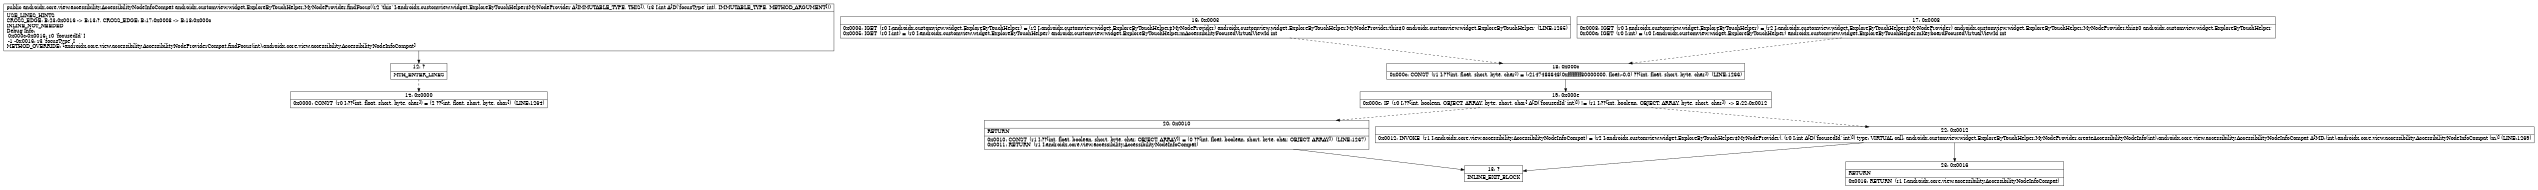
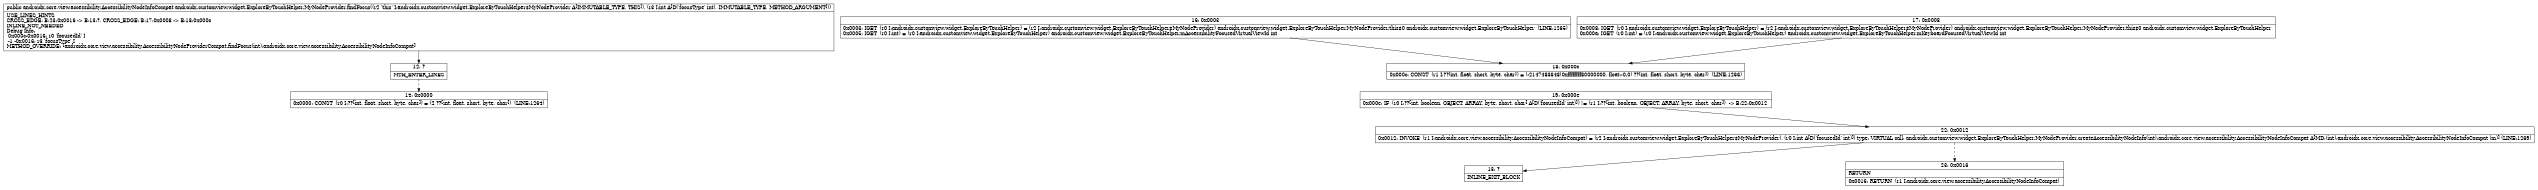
  digraph {
    node [shape=record]
    n1 [label="{12\:\ ?|MTH_ENTER_LINES\l}"]
    n2 [label="{14\:\ 0x0000|0x0000: CONST  (r0 I:??[int, float, short, byte, char]) = (2 ??[int, float, short, byte, char])  (LINE:1264)\l}"]
    n3 [label="{16\:\ 0x0003|0x0003: IGET  (r0 I:androidx.customview.widget.ExploreByTouchHelper) = (r2 I:androidx.customview.widget.ExploreByTouchHelper$MyNodeProvider) androidx.customview.widget.ExploreByTouchHelper.MyNodeProvider.this$0 androidx.customview.widget.ExploreByTouchHelper  (LINE:1265)\l0x0005: IGET  (r0 I:int) = (r0 I:androidx.customview.widget.ExploreByTouchHelper) androidx.customview.widget.ExploreByTouchHelper.mAccessibilityFocusedVirtualViewId int \l}"]
    n4 [label="{18\:\ 0x000c|0x000c: CONST  (r1 I:??[int, float, short, byte, char]) = (\-2147483648(0xffffffff80000000, float:\-0.0) ??[int, float, short, byte, char])  (LINE:1266)\l}"]
    n5 [label="{17\:\ 0x0008|0x0008: IGET  (r0 I:androidx.customview.widget.ExploreByTouchHelper) = (r2 I:androidx.customview.widget.ExploreByTouchHelper$MyNodeProvider) androidx.customview.widget.ExploreByTouchHelper.MyNodeProvider.this$0 androidx.customview.widget.ExploreByTouchHelper \l0x000a: IGET  (r0 I:int) = (r0 I:androidx.customview.widget.ExploreByTouchHelper) androidx.customview.widget.ExploreByTouchHelper.mKeyboardFocusedVirtualViewId int \l}"]
    n6 [label="{19\:\ 0x000e|0x000e: IF  (r0 I:??[int, boolean, OBJECT, ARRAY, byte, short, char] A[D('focusedId' int)]) != (r1 I:??[int, boolean, OBJECT, ARRAY, byte, short, char])  \-\> B:22:0x0012 \l}"]
-   n7 [label="{20\:\ 0x0010|RETURN\l|0x0010: CONST  (r1 I:??[int, float, boolean, short, byte, char, OBJECT, ARRAY]) = (0 ??[int, float, boolean, short, byte, char, OBJECT, ARRAY])  (LINE:1267)\l0x0011: RETURN  (r1 I:androidx.core.view.accessibility.AccessibilityNodeInfoCompat) \l}"]
    n8 [label="{22\:\ 0x0012|0x0012: INVOKE  (r1 I:androidx.core.view.accessibility.AccessibilityNodeInfoCompat) = (r2 I:androidx.customview.widget.ExploreByTouchHelper$MyNodeProvider), (r0 I:int A[D('focusedId' int)]) type: VIRTUAL call: androidx.customview.widget.ExploreByTouchHelper.MyNodeProvider.createAccessibilityNodeInfo(int):androidx.core.view.accessibility.AccessibilityNodeInfoCompat A[MD:(int):androidx.core.view.accessibility.AccessibilityNodeInfoCompat (m)] (LINE:1269)\l}"]
    n9 [label="{13\:\ ?|INLINE_EXIT_BLOCK\l}"]
    n10 [label="{23\:\ 0x0016|RETURN\l|0x0016: RETURN  (r1 I:androidx.core.view.accessibility.AccessibilityNodeInfoCompat) \l}"]
    n11 [label="{public androidx.core.view.accessibility.AccessibilityNodeInfoCompat androidx.customview.widget.ExploreByTouchHelper.MyNodeProvider.findFocus((r2 'this' I:androidx.customview.widget.ExploreByTouchHelper$MyNodeProvider A[IMMUTABLE_TYPE, THIS]), (r3 I:int A[D('focusType' int), IMMUTABLE_TYPE, METHOD_ARGUMENT]))  | USE_LINES_HINTS\lCROSS_EDGE: B:23:0x0016 \-\> B:13:?, CROSS_EDGE: B:17:0x0008 \-\> B:18:0x000c\lINLINE_NOT_NEEDED\lDebug Info:\l  0x000c\-0x0016: r0 'focusedId' I\l  \-1 \-0x0016: r3 'focusType' I\lMETHOD_OVERRIDE: [androidx.core.view.accessibility.AccessibilityNodeProviderCompat.findFocus(int):androidx.core.view.accessibility.AccessibilityNodeInfoCompat]\l}"]
    n1 -> n2 [style=dashed]
-   n3 -> n4 [style=dashed]
-   n4 -> n6
-   n5 -> n4 [style=dashed]
-   n6 -> n7 [style=dashed]
-   n6 -> n8 [style=dashed]
-   n7 -> n9
+   n3 -> n4
+   n5 -> n4
+   n6 -> n8
    n8 -> n9
-   n8 -> n10
+   n8 -> n10 [style=dashed]
    n11 -> n1
  }
